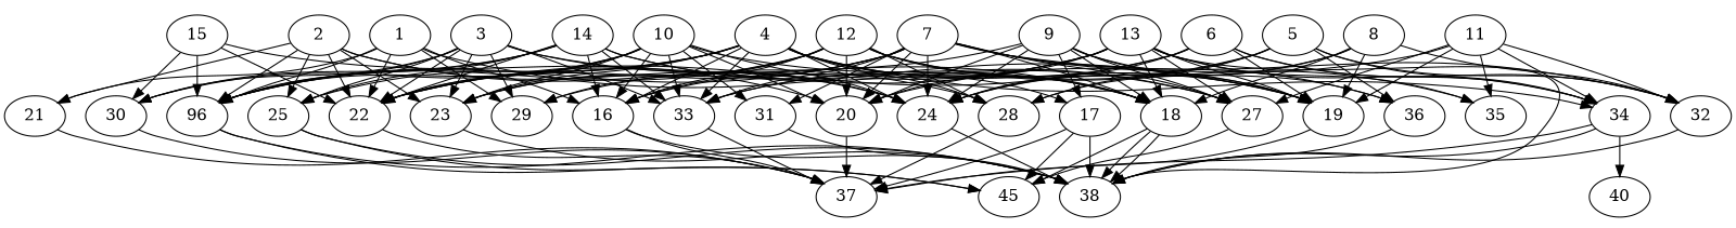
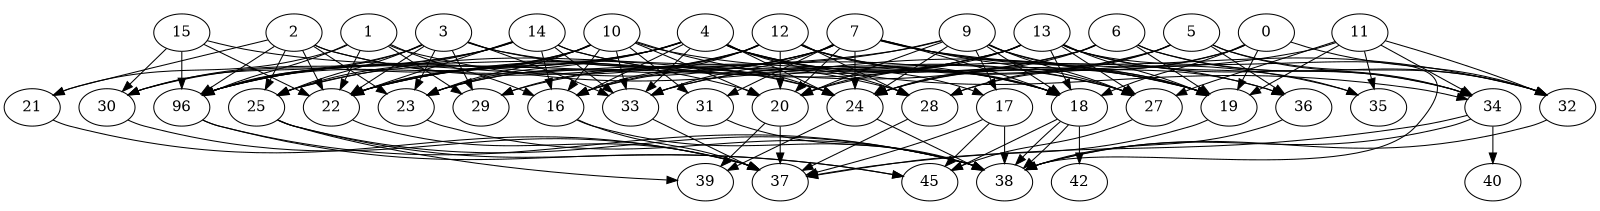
  digraph {
    node [alpha=0.01]
    1 [alpha=0.05 expect_size=1052304261286909]
    16 [alpha=0.19 expect_size=1998853242678136537088]
    19 [alpha=0.13 expect_size=319115561843550060544]
    21 [alpha=0.06 expect_size=19899589589813696]
    22 [expect_size=801583440174348]
    n6 [alpha=0.19 expect_size=179991655865228576 label=96]
    29 [alpha=0.14 expect_size=264363986922382880]
    37 [alpha=0.09 expect_size=798501691378825088]
    38 [alpha=0.06 expect_size=23421375006840092]
    n10 [alpha=0.04 expect_size=2594391192278221824 label=45]
    2 [alpha=0.03 expect_size=324298808388797]
    23 [alpha=0.06 expect_size=1542388416978955]
    24 [alpha=0.16 expect_size=6772365547516976]
    25 [alpha=0.15 expect_size=882544687745121386496]
    28 [alpha=0.05 expect_size=4175499889504533]
+   39 [alpha=0.04 expect_size=31670185434707500]
    3 [alpha=0.10 expect_size=351341312025103958016]
    18 [alpha=0.03 expect_size=2623707406114226176]
    30 [alpha=0.07 expect_size=2238426390070296576000]
    33 [alpha=0.13 expect_size=1084851497641545]
+   42 [alpha=0.07 expect_size=976361274774232448]
    4 [alpha=0.18 expect_size=1867212597840746381312]
    17 [alpha=0.07 expect_size=66147127501376192512]
    34 [alpha=0.09 expect_size=119064391287071309824]
    40 [alpha=0.10 expect_size=110149918183133282304]
    5 [expect_size=8632526614443327488]
    32 [alpha=0.20 expect_size=86287497390127579136]
    36 [alpha=0.07 expect_size=871869193556548224]
    6 [alpha=0.15 expect_size=10299981570719444]
    7 [alpha=0.02 expect_size=4406247157011695]
    20 [alpha=0.19 expect_size=3239537056753178]
    27 [alpha=0.10 expect_size=562576453550236]
    31 [alpha=0.05 expect_size=899249988688163110912]
-   8 [alpha=0.09 expect_size=296816524945211520]
+   8 [alpha=0.09 expect_size=296816524945211520 label=0]
    9 [expect_size=330337239066344]
    10 [alpha=0.12 expect_size=860332775314249]
    11 [expect_size=13311666640442621952]
    35 [expect_size=645310947128935808]
    12 [alpha=0.05 expect_size=21063958858829922304]
    13 [alpha=0.12 expect_size=23548239304419940]
    14 [alpha=0.16 expect_size=104371147847063568384]
    15 [alpha=0.07 expect_size=34471659288742628]
    1 -> 16
    1 -> 19
    1 -> 21
    1 -> 22
    1 -> n6
    1 -> 29
    16 -> 37
    16 -> 38
    19 -> 37
    21 -> 37
    22 -> 37
    n6 -> 38
    n6 -> n10
    2 -> 21
    2 -> 22
    2 -> n6
    2 -> 23
    2 -> 24
    2 -> 25
    2 -> 28
    23 -> 38
    24 -> 38
+   24 -> 39
    25 -> 38
    25 -> n10
+   25 -> 39
    28 -> 37
    3 -> 22
    3 -> n6
    3 -> 29
    3 -> 23
    3 -> 24
    3 -> 25
    3 -> 18
    3 -> 30
    3 -> 33
    18 -> 38
    18 -> 38
    18 -> n10
+   18 -> 42
    30 -> 37
    33 -> 37
    4 -> 16
    4 -> 19
    4 -> 22
    4 -> n6
    4 -> 23
    4 -> 24
    4 -> 25
    4 -> 28
    4 -> 18
    4 -> 33
    4 -> 17
    4 -> 34
    17 -> 37
    17 -> 38
    17 -> n10
    34 -> 37
    34 -> 38
    34 -> 40
    5 -> 24
    5 -> 28
    5 -> 33
    5 -> 34
    5 -> 32
    5 -> 36
    32 -> 38
    36 -> 38
    6 -> 19
    6 -> 22
    6 -> 24
    6 -> 33
    6 -> 34
    6 -> 32
    7 -> 19
    7 -> 22
    7 -> n6
    7 -> 23
    7 -> 24
    7 -> 18
    7 -> 33
    7 -> 32
    7 -> 36
    7 -> 20
    7 -> 27
    7 -> 31
    20 -> 37
+   20 -> 39
    27 -> n10
    31 -> 38
    8 -> 19
    8 -> 24
    8 -> 28
    8 -> 18
    8 -> 32
    9 -> 16
    9 -> 19
    9 -> 24
+   9 -> 25
    9 -> 18
    9 -> 17
    9 -> 36
    9 -> 20
    9 -> 27
    10 -> 16
    10 -> 22
    10 -> n6
    10 -> 23
    10 -> 24
    10 -> 30
    10 -> 33
    10 -> 20
    10 -> 27
    10 -> 31
    11 -> 19
    11 -> 34
    11 -> 32
    11 -> 20
    11 -> 27
    11 -> 35
    12 -> 16
    12 -> 19
    12 -> n6
    12 -> 29
    12 -> 23
    12 -> 28
    12 -> 18
    12 -> 20
    12 -> 35
    13 -> 16
    13 -> 19
    13 -> 22
    13 -> 29
    13 -> 38
    13 -> 18
    13 -> 34
    13 -> 20
    13 -> 27
    13 -> 35
    14 -> 16
    14 -> 22
    14 -> n6
    14 -> 25
    14 -> 18
    14 -> 30
    14 -> 33
    14 -> 27
    15 -> 22
    15 -> n6
    15 -> 30
    15 -> 20
  }
